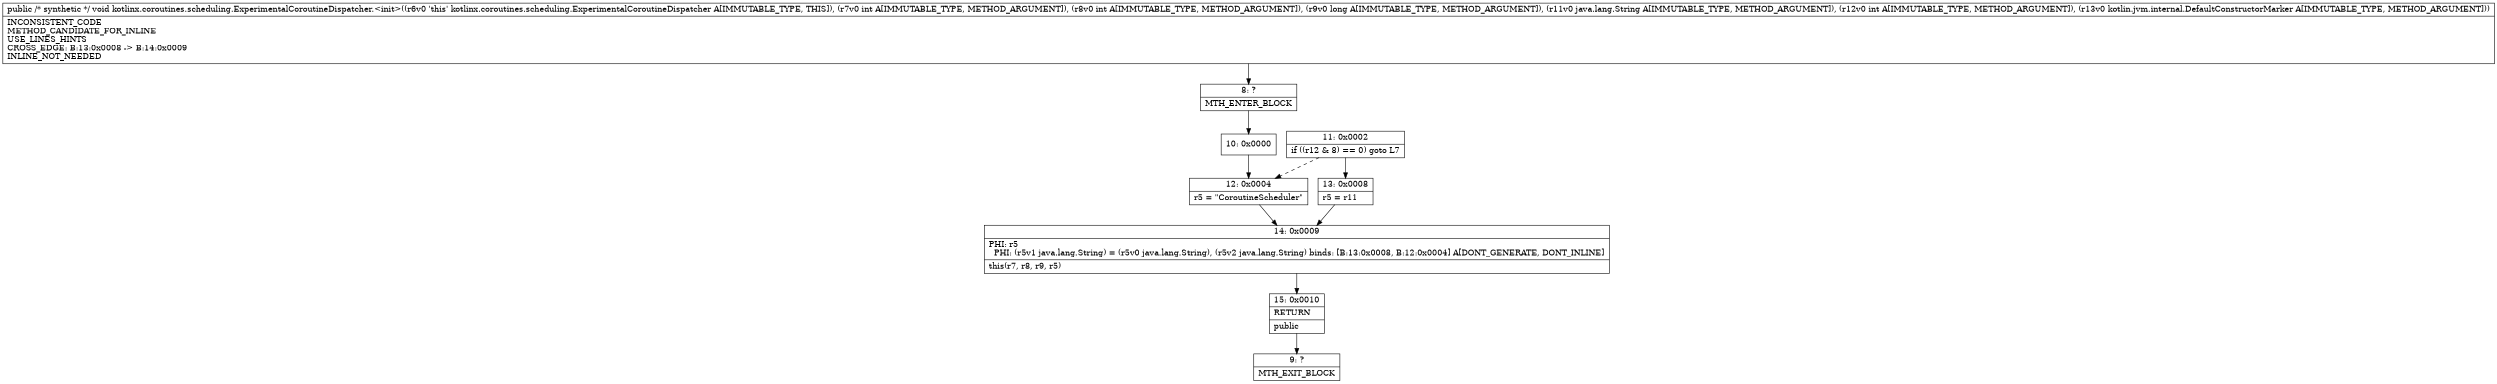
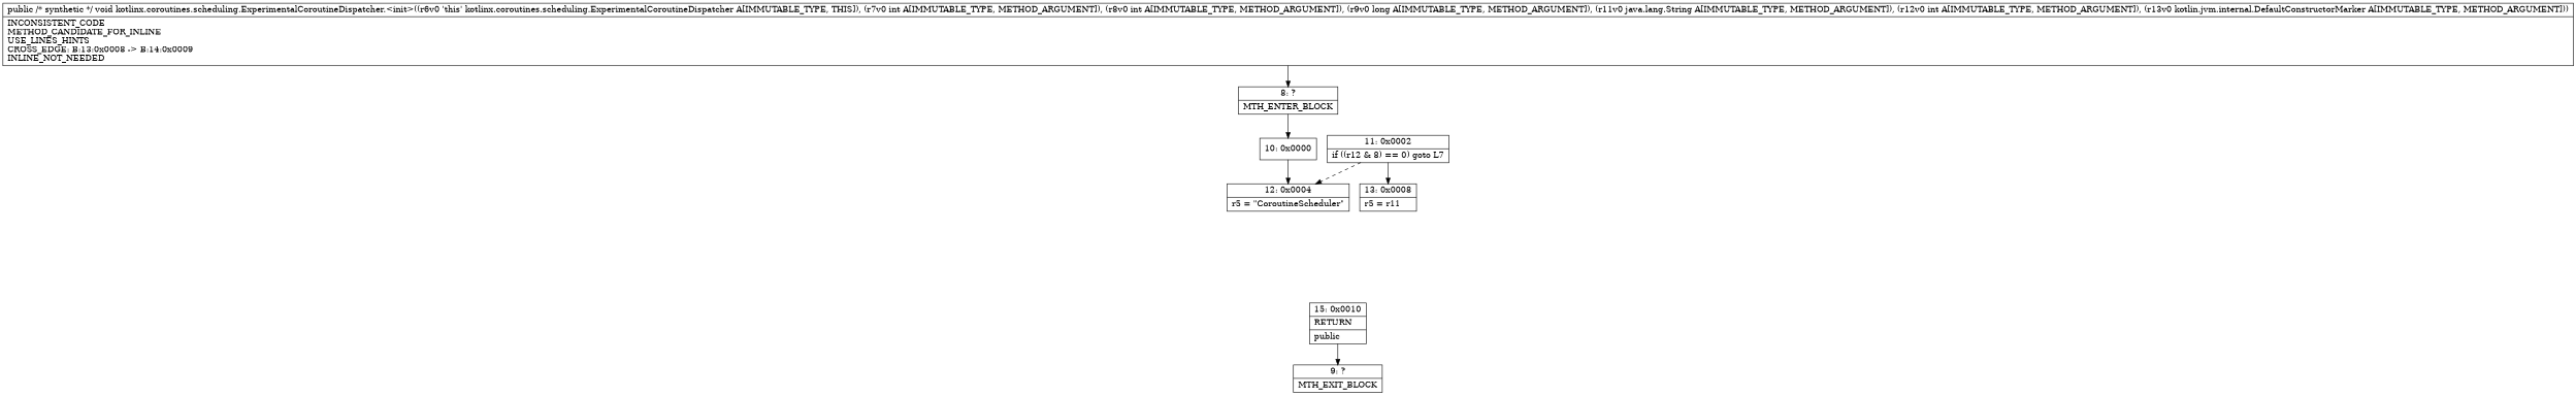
  digraph {
    node [shape=record]
    n1 [label="{8\:\ ?|MTH_ENTER_BLOCK\l}"]
    n2 [label="{10\:\ 0x0000}"]
    n3 [label="{12\:\ 0x0004|r5 = \"CoroutineScheduler\"\l}"]
    n4 [label="{11\:\ 0x0002|if ((r12 & 8) == 0) goto L7\l}"]
    n5 [label="{13\:\ 0x0008|r5 = r11\l}"]
-   n6 [label="{14\:\ 0x0009|PHI: r5 \l  PHI: (r5v1 java.lang.String) = (r5v0 java.lang.String), (r5v2 java.lang.String) binds: [B:13:0x0008, B:12:0x0004] A[DONT_GENERATE, DONT_INLINE]\l|this(r7, r8, r9, r5)\l}"]
    n7 [label="{15\:\ 0x0010|RETURN\l|public\l}"]
    n8 [label="{9\:\ ?|MTH_EXIT_BLOCK\l}"]
    n9 [label="{public \/* synthetic *\/ void kotlinx.coroutines.scheduling.ExperimentalCoroutineDispatcher.\<init\>((r6v0 'this' kotlinx.coroutines.scheduling.ExperimentalCoroutineDispatcher A[IMMUTABLE_TYPE, THIS]), (r7v0 int A[IMMUTABLE_TYPE, METHOD_ARGUMENT]), (r8v0 int A[IMMUTABLE_TYPE, METHOD_ARGUMENT]), (r9v0 long A[IMMUTABLE_TYPE, METHOD_ARGUMENT]), (r11v0 java.lang.String A[IMMUTABLE_TYPE, METHOD_ARGUMENT]), (r12v0 int A[IMMUTABLE_TYPE, METHOD_ARGUMENT]), (r13v0 kotlin.jvm.internal.DefaultConstructorMarker A[IMMUTABLE_TYPE, METHOD_ARGUMENT]))  | INCONSISTENT_CODE\lMETHOD_CANDIDATE_FOR_INLINE\lUSE_LINES_HINTS\lCROSS_EDGE: B:13:0x0008 \-\> B:14:0x0009\lINLINE_NOT_NEEDED\l}"]
    n1 -> n2
    n2 -> n3
-   n3 -> n6
    n4 -> n3 [style=dashed]
    n4 -> n5
-   n5 -> n6
-   n6 -> n7
    n7 -> n8
    n9 -> n1
  }
